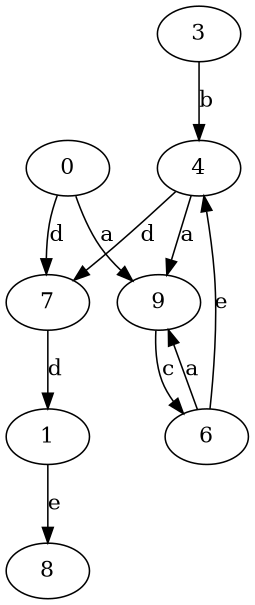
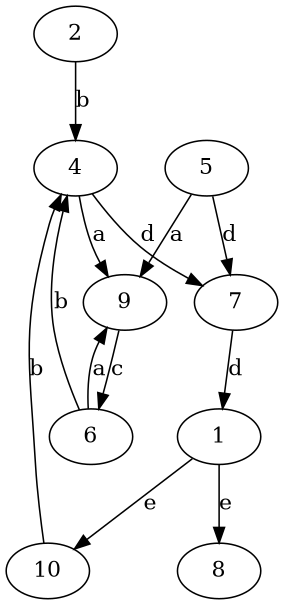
  strict digraph {
-   2 [label=3]
+   2
    4
    n3 [label=9]
    7
+   10
    6
    1
-   0
+   0 [label=5]
    8
    2 -> 4 [label=b]
    4 -> n3 [label=a]
    4 -> 7 [label=d]
    n3 -> 6 [label=c]
    7 -> 1 [label=d]
-   6 -> 4 [label=e]
+   10 -> 4 [label=b]
+   6 -> 4 [label=b]
    6 -> n3 [label=a]
+   1 -> 10 [label=e]
    1 -> 8 [label=e]
    0 -> n3 [label=a]
    0 -> 7 [label=d]
  }
